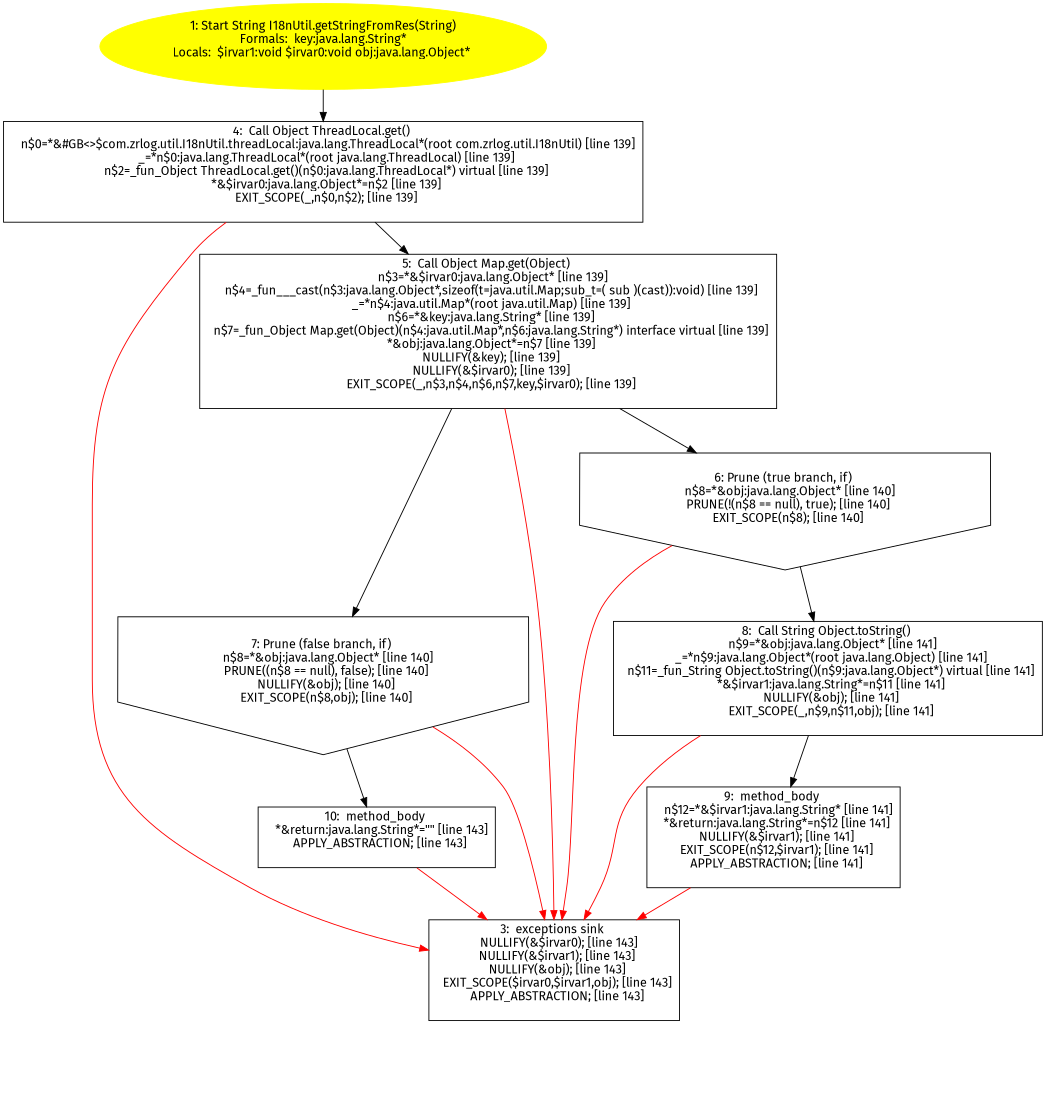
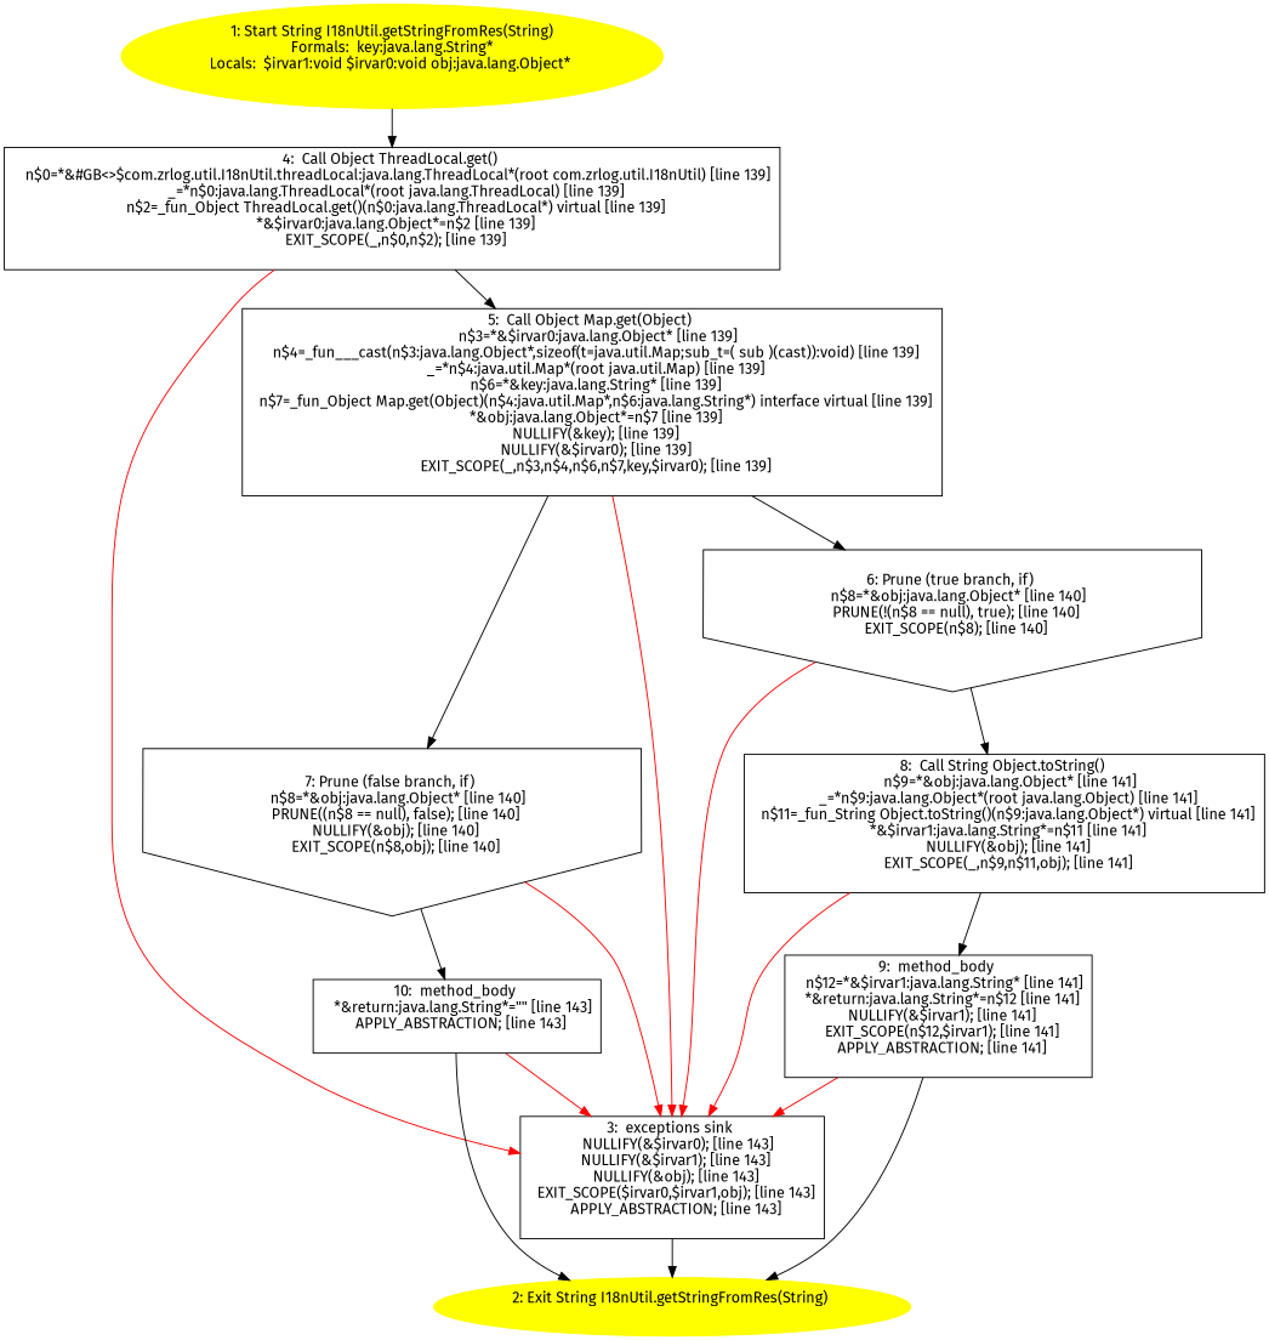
  digraph {
    fontname="Fira Sans"
    node [fontname="Fira Sans" shape=box]
    edge [fontname="Fira Sans"]
    n1 [color=yellow label="1: Start String I18nUtil.getStringFromRes(String)\nFormals:  key:java.lang.String*\nLocals:  $irvar1:void $irvar0:void obj:java.lang.Object* \n  " style=filled shape=""]
    n2 [label="4:  Call Object ThreadLocal.get() \n   n$0=*&#GB<>$com.zrlog.util.I18nUtil.threadLocal:java.lang.ThreadLocal*(root com.zrlog.util.I18nUtil) [line 139]\n  _=*n$0:java.lang.ThreadLocal*(root java.lang.ThreadLocal) [line 139]\n  n$2=_fun_Object ThreadLocal.get()(n$0:java.lang.ThreadLocal*) virtual [line 139]\n  *&$irvar0:java.lang.Object*=n$2 [line 139]\n  EXIT_SCOPE(_,n$0,n$2); [line 139]\n "]
    n3 [label="3:  exceptions sink \n   NULLIFY(&$irvar0); [line 143]\n  NULLIFY(&$irvar1); [line 143]\n  NULLIFY(&obj); [line 143]\n  EXIT_SCOPE($irvar0,$irvar1,obj); [line 143]\n  APPLY_ABSTRACTION; [line 143]\n "]
    n4 [label="5:  Call Object Map.get(Object) \n   n$3=*&$irvar0:java.lang.Object* [line 139]\n  n$4=_fun___cast(n$3:java.lang.Object*,sizeof(t=java.util.Map;sub_t=( sub )(cast)):void) [line 139]\n  _=*n$4:java.util.Map*(root java.util.Map) [line 139]\n  n$6=*&key:java.lang.String* [line 139]\n  n$7=_fun_Object Map.get(Object)(n$4:java.util.Map*,n$6:java.lang.String*) interface virtual [line 139]\n  *&obj:java.lang.Object*=n$7 [line 139]\n  NULLIFY(&key); [line 139]\n  NULLIFY(&$irvar0); [line 139]\n  EXIT_SCOPE(_,n$3,n$4,n$6,n$7,key,$irvar0); [line 139]\n "]
+   n5 [color=yellow label="2: Exit String I18nUtil.getStringFromRes(String) \n  " style=filled shape=""]
    n6 [label="6: Prune (true branch, if) \n   n$8=*&obj:java.lang.Object* [line 140]\n  PRUNE(!(n$8 == null), true); [line 140]\n  EXIT_SCOPE(n$8); [line 140]\n " shape=invhouse]
    n7 [label="7: Prune (false branch, if) \n   n$8=*&obj:java.lang.Object* [line 140]\n  PRUNE((n$8 == null), false); [line 140]\n  NULLIFY(&obj); [line 140]\n  EXIT_SCOPE(n$8,obj); [line 140]\n " shape=invhouse]
    n8 [label="8:  Call String Object.toString() \n   n$9=*&obj:java.lang.Object* [line 141]\n  _=*n$9:java.lang.Object*(root java.lang.Object) [line 141]\n  n$11=_fun_String Object.toString()(n$9:java.lang.Object*) virtual [line 141]\n  *&$irvar1:java.lang.String*=n$11 [line 141]\n  NULLIFY(&obj); [line 141]\n  EXIT_SCOPE(_,n$9,n$11,obj); [line 141]\n "]
    n9 [label="10:  method_body \n   *&return:java.lang.String*=\"\" [line 143]\n  APPLY_ABSTRACTION; [line 143]\n "]
    n10 [label="9:  method_body \n   n$12=*&$irvar1:java.lang.String* [line 141]\n  *&return:java.lang.String*=n$12 [line 141]\n  NULLIFY(&$irvar1); [line 141]\n  EXIT_SCOPE(n$12,$irvar1); [line 141]\n  APPLY_ABSTRACTION; [line 141]\n "]
    n1 -> n2
    n2 -> n3 [color=red]
    n2 -> n4
+   n3 -> n5
    n4 -> n3 [color=red]
    n4 -> n6
    n4 -> n7
    n6 -> n3 [color=red]
    n6 -> n8
    n7 -> n3 [color=red]
    n7 -> n9
    n8 -> n3 [color=red]
    n8 -> n10
    n9 -> n3 [color=red]
+   n9 -> n5
    n10 -> n3 [color=red]
+   n10 -> n5
  }
